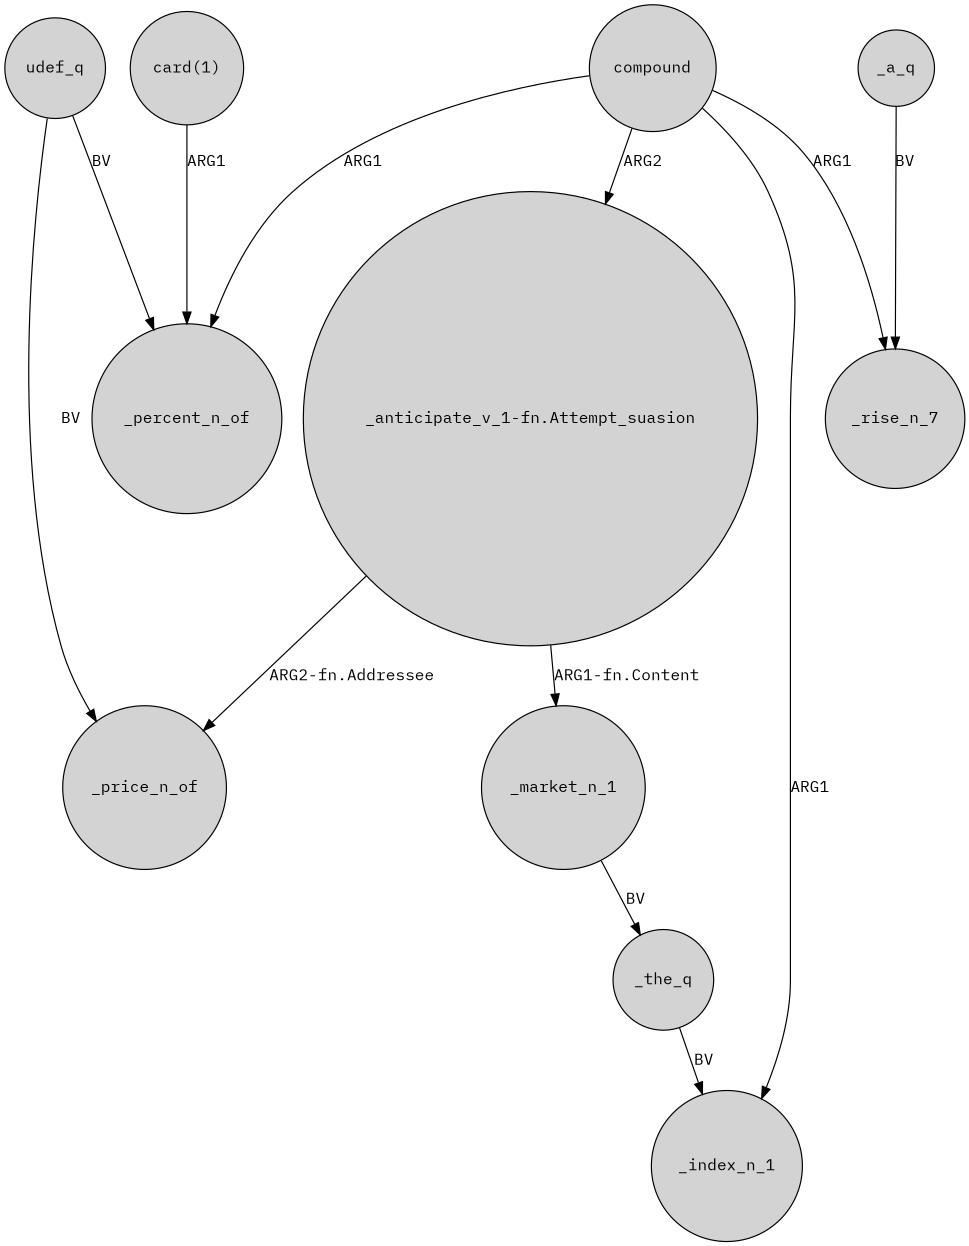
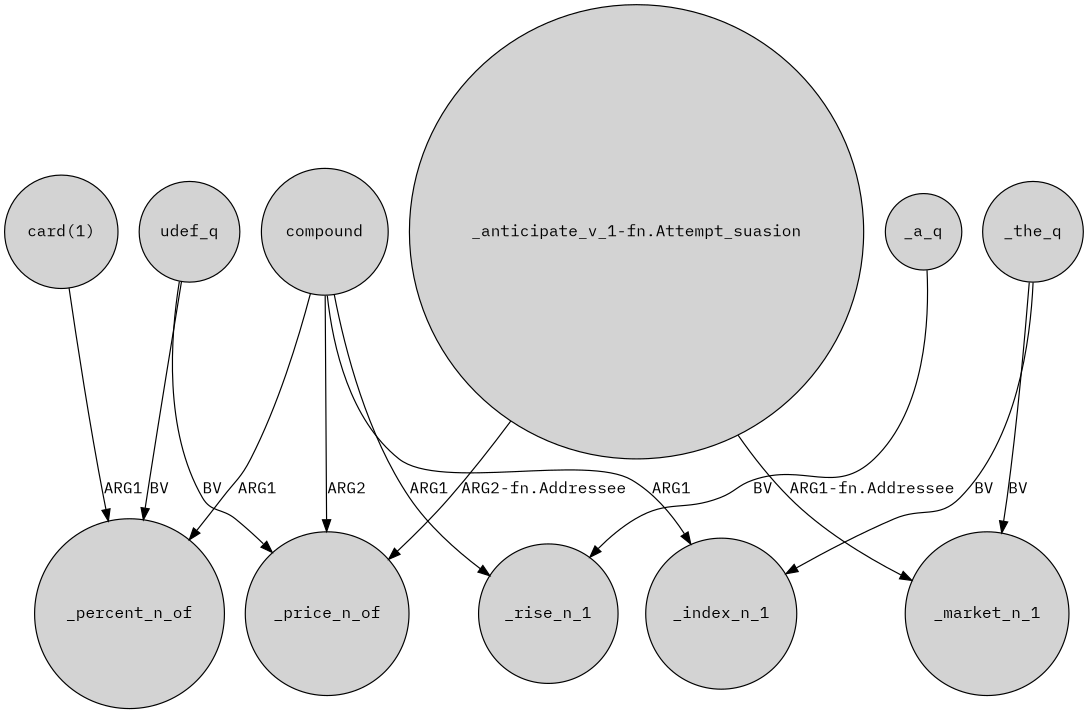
  digraph {
    fontname="IBM Plex Mono"
    node [fontname="IBM Plex Mono" shape=circle style=filled]
    edge [fontname="IBM Plex Mono"]
    compound
    _price_n_of
    _percent_n_of
-   _rise_n_1 [label=_rise_n_7]
+   _rise_n_1
    _index_n_1
    udef_q
    "card(1)"
    _a_q
    _the_q
    _market_n_1
    "_anticipate_v_1-fn.Attempt_suasion"
-   compound -> "_anticipate_v_1-fn.Attempt_suasion" [label=ARG2]
+   compound -> _price_n_of [label=ARG2]
    compound -> _percent_n_of [label=ARG1]
    compound -> _rise_n_1 [label=ARG1]
    compound -> _index_n_1 [label=ARG1]
    udef_q -> _price_n_of [label=BV]
    udef_q -> _percent_n_of [label=BV]
    "card(1)" -> _percent_n_of [label=ARG1]
    _a_q -> _rise_n_1 [label=BV]
    _the_q -> _index_n_1 [label=BV]
-   _market_n_1 -> _the_q [label=BV]
+   _the_q -> _market_n_1 [label=BV]
    "_anticipate_v_1-fn.Attempt_suasion" -> _price_n_of [label="ARG2-fn.Addressee"]
-   "_anticipate_v_1-fn.Attempt_suasion" -> _market_n_1 [label="ARG1-fn.Content"]
+   "_anticipate_v_1-fn.Attempt_suasion" -> _market_n_1 [label="ARG1-fn.Addressee"]
  }
